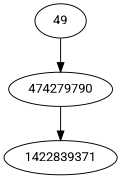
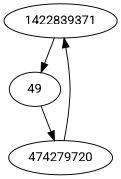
  strict digraph {
    fontname=Roboto
    node [fontname=Roboto]
    edge [fontname=Roboto]
    1422839371
    49
-   474279790
+   474279790 [label=474279720]
+   1422839371 -> 49
    49 -> 474279790
    474279790 -> 1422839371
  }
